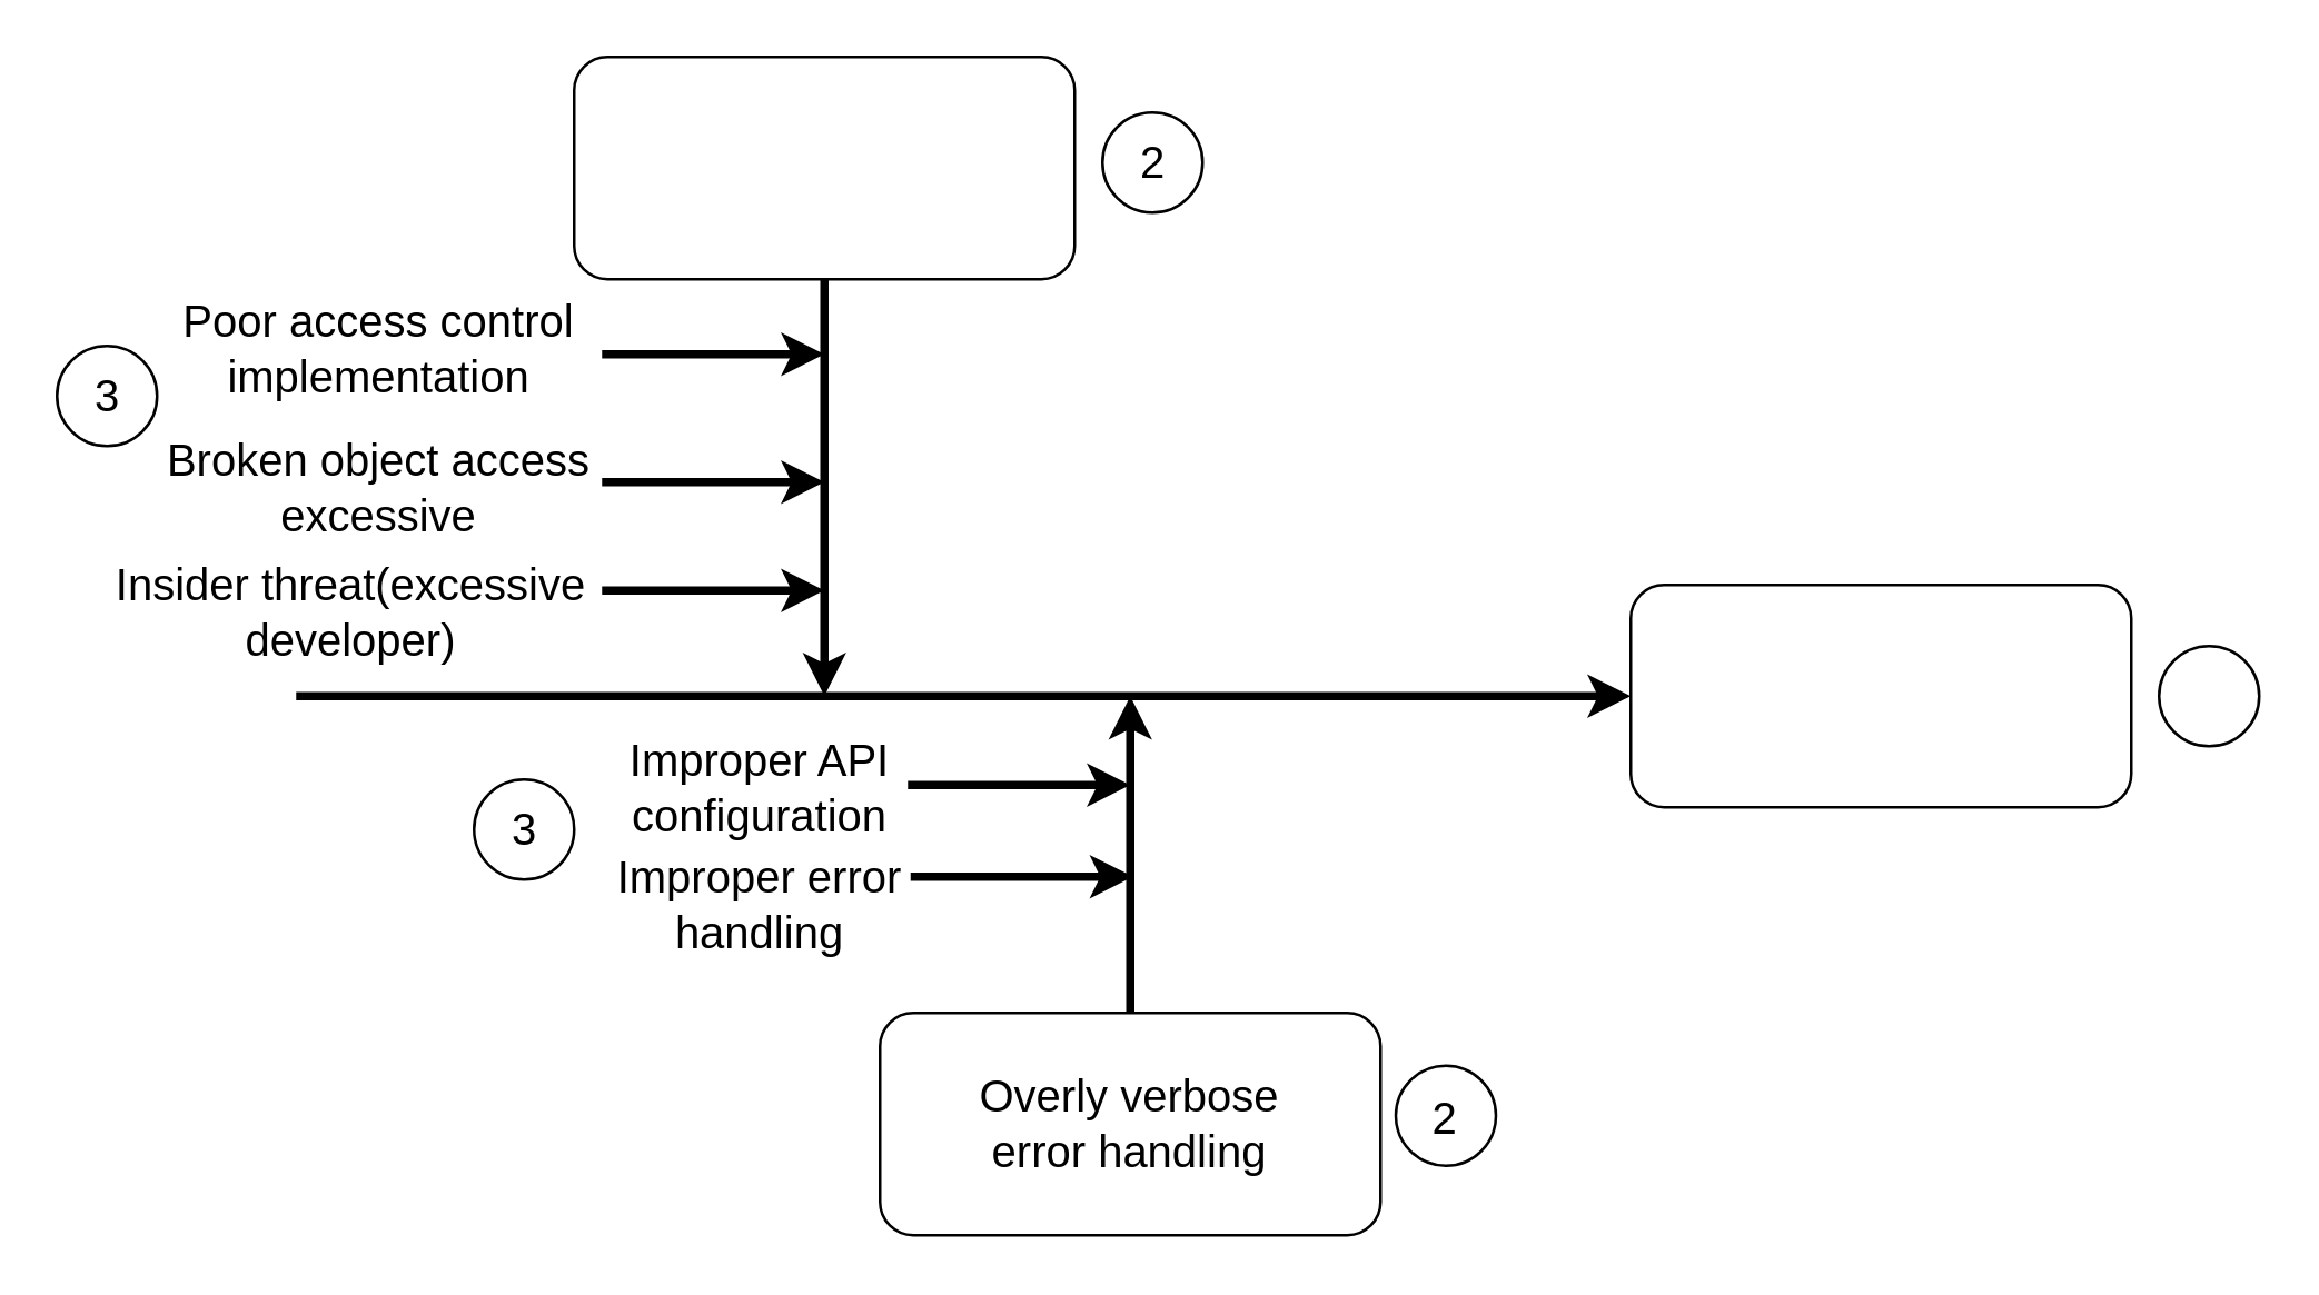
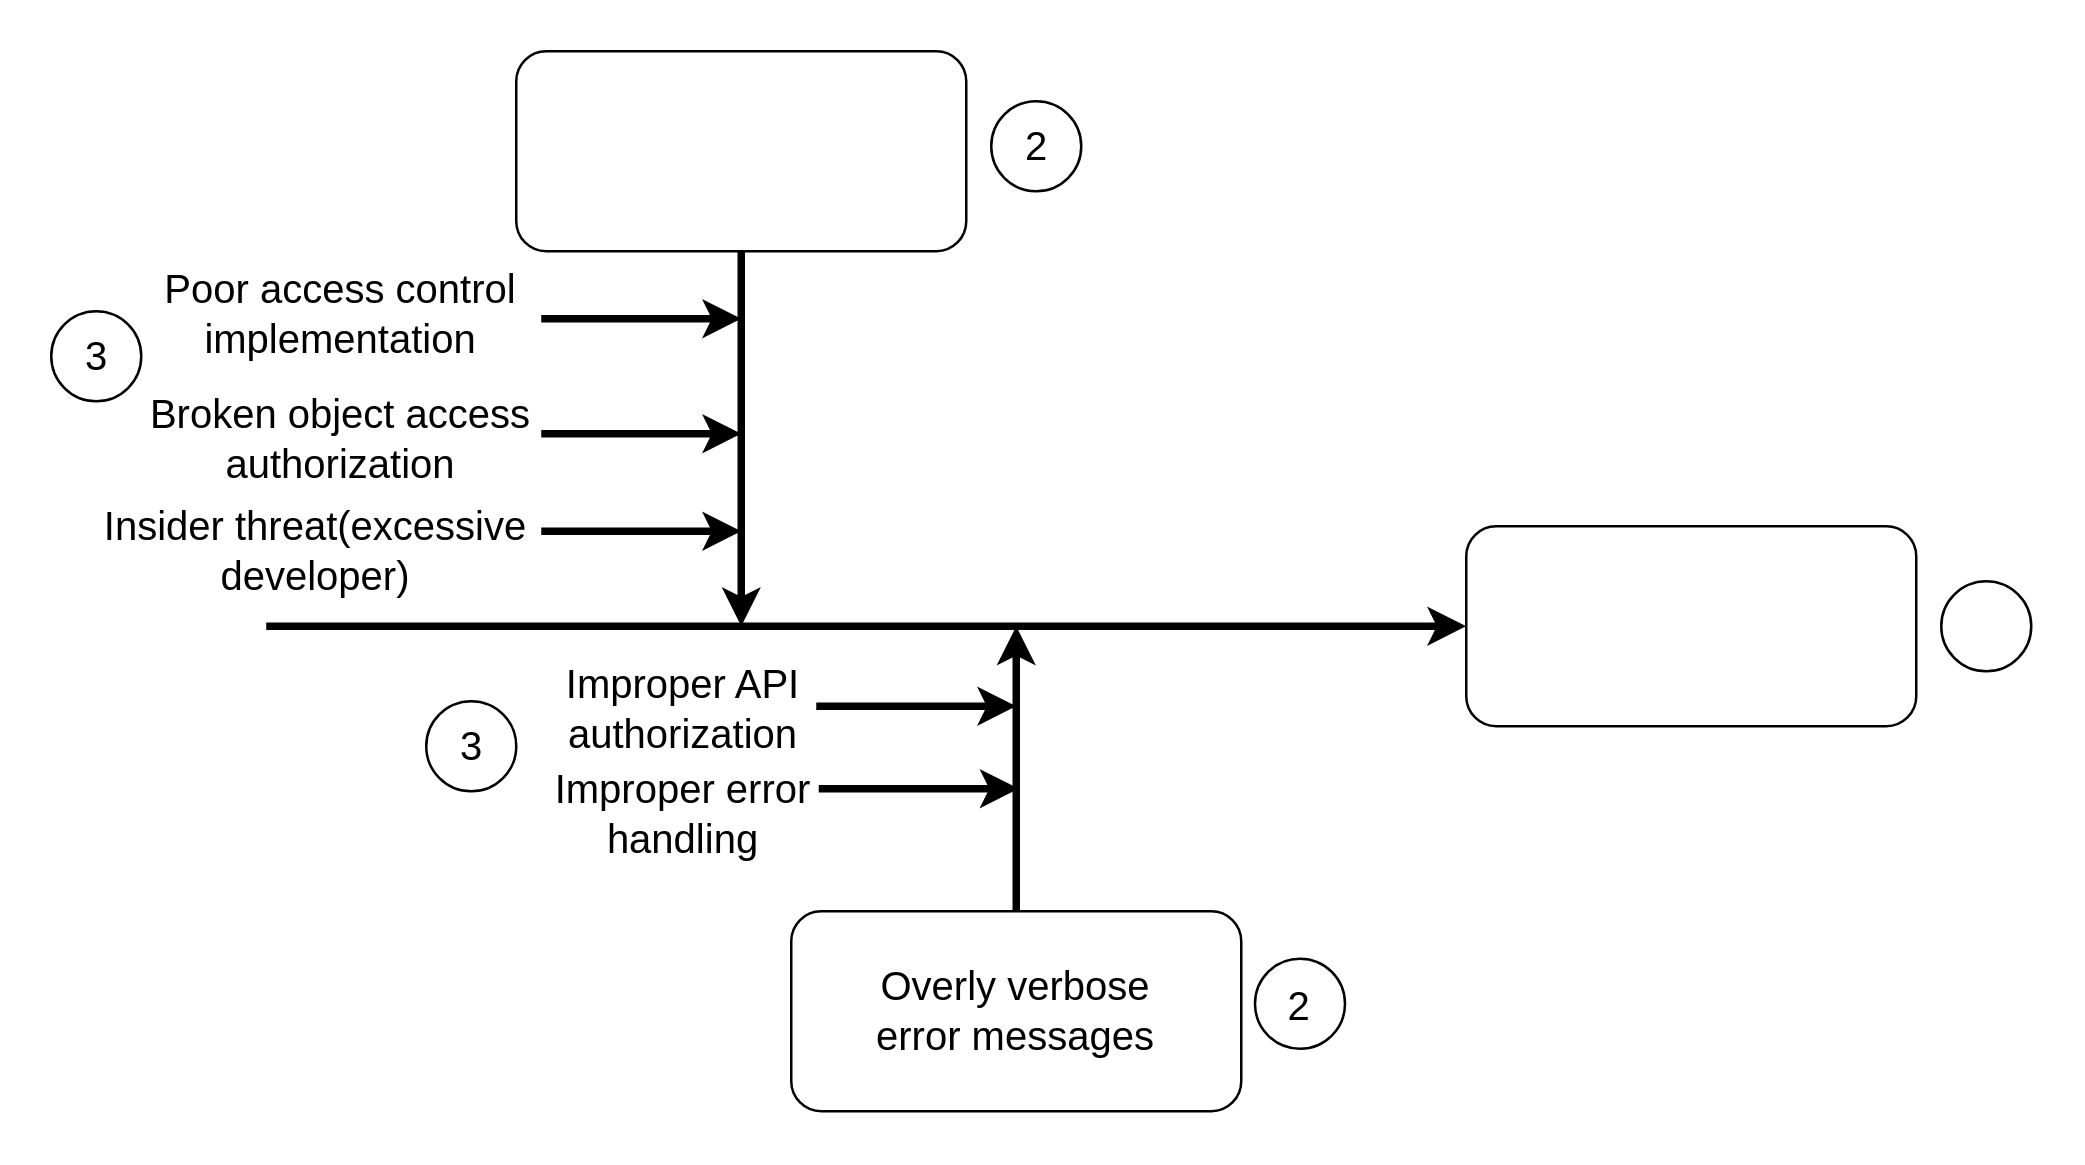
  <mxCell id="0" />
  <mxCell id="1" parent="0" />
  <mxCell id="2" value="" style="ellipse;whiteSpace=wrap;html=1;aspect=fixed;fontSize=16;" vertex="1" parent="1"><mxGeometry x="501.5" y="383" width="36" height="36" as="geometry" /></mxCell>
  <mxCell id="3" value="" style="rounded=1;whiteSpace=wrap;html=1;" vertex="1" parent="1"><mxGeometry x="586" y="210" width="180" height="80" as="geometry" /></mxCell>
  <mxCell id="4" value="" style="endArrow=classic;html=1;rounded=0;fontSize=16;entryX=0;entryY=0.5;entryDx=0;entryDy=0;strokeWidth=3;" edge="1" parent="1" target="3"><mxGeometry width="50" height="50" relative="1" as="geometry"><mxPoint x="106" y="250" as="sourcePoint" /><mxPoint x="496" y="210" as="targetPoint" /></mxGeometry></mxCell>
  <mxCell id="5" value="" style="rounded=1;whiteSpace=wrap;html=1;" vertex="1" parent="1"><mxGeometry x="316" y="364" width="180" height="80" as="geometry" /></mxCell>
  <mxCell id="6" value="" style="rounded=1;whiteSpace=wrap;html=1;" vertex="1" parent="1"><mxGeometry x="206" y="20" width="180" height="80" as="geometry" /></mxCell>
- <mxCell id="7" value="&lt;font style=&quot;font-size: 16px&quot;&gt;Overly verbose error handling&lt;/font&gt;" style="text;html=1;strokeColor=none;fillColor=none;align=center;verticalAlign=middle;whiteSpace=wrap;rounded=0;" vertex="1" parent="1"><mxGeometry x="346" y="389" width="120" height="30" as="geometry" /></mxCell>
+ <mxCell id="7" value="&lt;font style=&quot;font-size: 16px&quot;&gt;Overly verbose error messages&lt;/font&gt;" style="text;html=1;strokeColor=none;fillColor=none;align=center;verticalAlign=middle;whiteSpace=wrap;rounded=0;" vertex="1" parent="1"><mxGeometry x="346" y="389" width="120" height="30" as="geometry" /></mxCell>
  <mxCell id="8" value="" style="endArrow=classic;html=1;rounded=0;fontSize=16;strokeWidth=3;exitX=0.5;exitY=1;exitDx=0;exitDy=0;" edge="1" parent="1" source="6"><mxGeometry width="50" height="50" relative="1" as="geometry"><mxPoint x="456" y="260" as="sourcePoint" /><mxPoint x="296" y="250" as="targetPoint" /><Array as="points" /></mxGeometry></mxCell>
  <mxCell id="9" value="" style="endArrow=classic;html=1;rounded=0;fontSize=16;strokeWidth=3;exitX=0.5;exitY=0;exitDx=0;exitDy=0;" edge="1" parent="1" source="5"><mxGeometry width="50" height="50" relative="1" as="geometry"><mxPoint x="456" y="260" as="sourcePoint" /><mxPoint x="406" y="250" as="targetPoint" /><Array as="points" /></mxGeometry></mxCell>
  <mxCell id="10" value="&lt;font style=&quot;font-size: 16px&quot;&gt;Poor access control implementation&lt;/font&gt;" style="text;html=1;strokeColor=none;fillColor=none;align=center;verticalAlign=middle;whiteSpace=wrap;rounded=0;" vertex="1" parent="1"><mxGeometry x="56" y="110" width="160" height="30" as="geometry" /></mxCell>
- <mxCell id="11" value="&lt;font style=&quot;font-size: 16px&quot;&gt;Broken object access excessive&lt;/font&gt;" style="text;html=1;strokeColor=none;fillColor=none;align=center;verticalAlign=middle;whiteSpace=wrap;rounded=0;" vertex="1" parent="1"><mxGeometry x="46" y="160" width="180" height="30" as="geometry" /></mxCell>
+ <mxCell id="11" value="&lt;font style=&quot;font-size: 16px&quot;&gt;Broken object access authorization&lt;/font&gt;" style="text;html=1;strokeColor=none;fillColor=none;align=center;verticalAlign=middle;whiteSpace=wrap;rounded=0;" vertex="1" parent="1"><mxGeometry x="46" y="160" width="180" height="30" as="geometry" /></mxCell>
  <mxCell id="12" value="&lt;font style=&quot;font-size: 16px&quot;&gt;Insider threat(excessive developer)&lt;/font&gt;" style="text;html=1;strokeColor=none;fillColor=none;align=center;verticalAlign=middle;whiteSpace=wrap;rounded=0;" vertex="1" parent="1"><mxGeometry x="36" y="205" width="180" height="30" as="geometry" /></mxCell>
  <mxCell id="13" value="" style="endArrow=classic;html=1;rounded=0;fontSize=16;strokeWidth=3;exitX=1;exitY=0.5;exitDx=0;exitDy=0;" edge="1" parent="1"><mxGeometry width="50" height="50" relative="1" as="geometry"><mxPoint x="216" y="127" as="sourcePoint" /><mxPoint x="296" y="127" as="targetPoint" /></mxGeometry></mxCell>
  <mxCell id="14" value="" style="endArrow=classic;html=1;rounded=0;fontSize=16;strokeWidth=3;exitX=1;exitY=0.5;exitDx=0;exitDy=0;" edge="1" parent="1"><mxGeometry width="50" height="50" relative="1" as="geometry"><mxPoint x="216" y="173" as="sourcePoint" /><mxPoint x="296" y="173" as="targetPoint" /></mxGeometry></mxCell>
  <mxCell id="15" value="" style="endArrow=classic;html=1;rounded=0;fontSize=16;strokeWidth=3;exitX=1;exitY=0.5;exitDx=0;exitDy=0;" edge="1" parent="1"><mxGeometry width="50" height="50" relative="1" as="geometry"><mxPoint x="216" y="212" as="sourcePoint" /><mxPoint x="296" y="212" as="targetPoint" /></mxGeometry></mxCell>
- <mxCell id="16" value="&lt;font style=&quot;font-size: 16px&quot;&gt;Improper API configuration&lt;/font&gt;" style="text;html=1;strokeColor=none;fillColor=none;align=center;verticalAlign=middle;whiteSpace=wrap;rounded=0;" vertex="1" parent="1"><mxGeometry x="208" y="268" width="130" height="30" as="geometry" /></mxCell>
+ <mxCell id="16" value="&lt;font style=&quot;font-size: 16px&quot;&gt;Improper API authorization&lt;/font&gt;" style="text;html=1;strokeColor=none;fillColor=none;align=center;verticalAlign=middle;whiteSpace=wrap;rounded=0;" vertex="1" parent="1"><mxGeometry x="208" y="268" width="130" height="30" as="geometry" /></mxCell>
  <mxCell id="17" value="&lt;font style=&quot;font-size: 16px&quot;&gt;Improper error handling&lt;/font&gt;" style="text;html=1;strokeColor=none;fillColor=none;align=center;verticalAlign=middle;whiteSpace=wrap;rounded=0;" vertex="1" parent="1"><mxGeometry x="208" y="310" width="130" height="30" as="geometry" /></mxCell>
  <mxCell id="18" value="" style="endArrow=classic;html=1;rounded=0;fontSize=16;strokeWidth=3;exitX=1;exitY=0.5;exitDx=0;exitDy=0;" edge="1" parent="1"><mxGeometry width="50" height="50" relative="1" as="geometry"><mxPoint x="326" y="282" as="sourcePoint" /><mxPoint x="406" y="282" as="targetPoint" /><Array as="points"><mxPoint x="366" y="282" /></Array></mxGeometry></mxCell>
  <mxCell id="19" value="" style="endArrow=classic;html=1;rounded=0;fontSize=16;strokeWidth=3;exitX=1;exitY=0.5;exitDx=0;exitDy=0;" edge="1" parent="1"><mxGeometry width="50" height="50" relative="1" as="geometry"><mxPoint x="327" y="315" as="sourcePoint" /><mxPoint x="407" y="315" as="targetPoint" /><Array as="points"><mxPoint x="367" y="315" /></Array></mxGeometry></mxCell>
  <mxCell id="20" value="" style="ellipse;whiteSpace=wrap;html=1;aspect=fixed;fontSize=16;" vertex="1" parent="1"><mxGeometry x="776" y="232" width="36" height="36" as="geometry" /></mxCell>
  <mxCell id="21" value="2" style="text;html=1;strokeColor=none;fillColor=none;align=center;verticalAlign=middle;whiteSpace=wrap;rounded=0;fontSize=16;" vertex="1" parent="1"><mxGeometry x="506" y="389" width="27" height="25" as="geometry" /></mxCell>
  <mxCell id="22" value="" style="ellipse;whiteSpace=wrap;html=1;aspect=fixed;fontSize=16;" vertex="1" parent="1"><mxGeometry x="170" y="280" width="36" height="36" as="geometry" /></mxCell>
  <mxCell id="23" value="" style="ellipse;whiteSpace=wrap;html=1;aspect=fixed;fontSize=16;" vertex="1" parent="1"><mxGeometry x="396" y="40" width="36" height="36" as="geometry" /></mxCell>
  <mxCell id="24" value="" style="ellipse;whiteSpace=wrap;html=1;aspect=fixed;fontSize=16;" vertex="1" parent="1"><mxGeometry x="20" y="124" width="36" height="36" as="geometry" /></mxCell>
  <mxCell id="25" value="2" style="text;html=1;strokeColor=none;fillColor=none;align=center;verticalAlign=middle;whiteSpace=wrap;rounded=0;fontSize=16;" vertex="1" parent="1"><mxGeometry x="400.5" y="45.5" width="27" height="25" as="geometry" /></mxCell>
  <mxCell id="26" value="3" style="text;html=1;strokeColor=none;fillColor=none;align=center;verticalAlign=middle;whiteSpace=wrap;rounded=0;fontSize=16;" vertex="1" parent="1"><mxGeometry x="24.5" y="129.5" width="27" height="25" as="geometry" /></mxCell>
  <mxCell id="27" value="3" style="text;html=1;strokeColor=none;fillColor=none;align=center;verticalAlign=middle;whiteSpace=wrap;rounded=0;fontSize=16;" vertex="1" parent="1"><mxGeometry x="174.5" y="285.5" width="27" height="25" as="geometry" /></mxCell>
